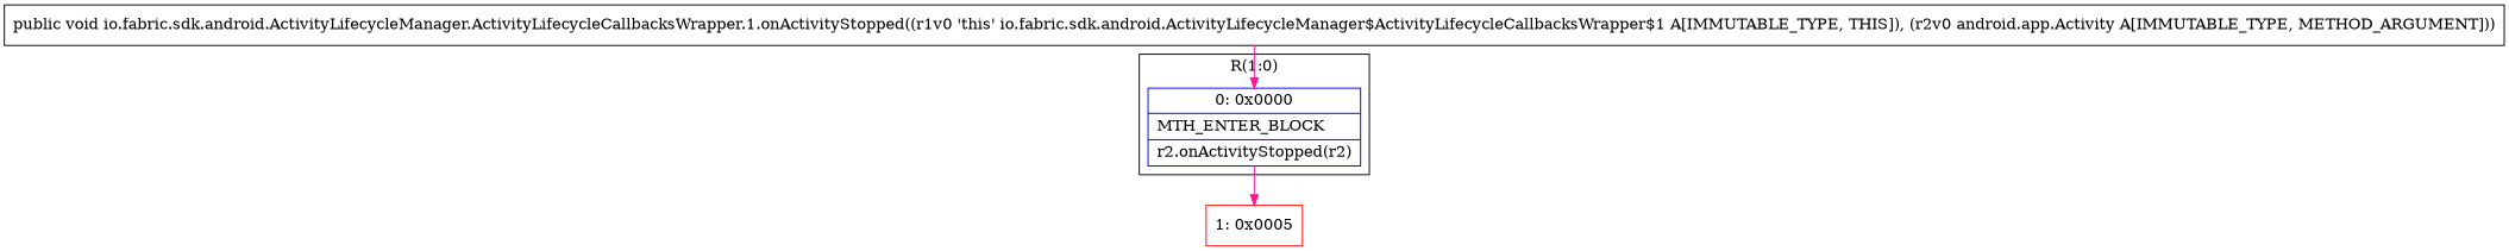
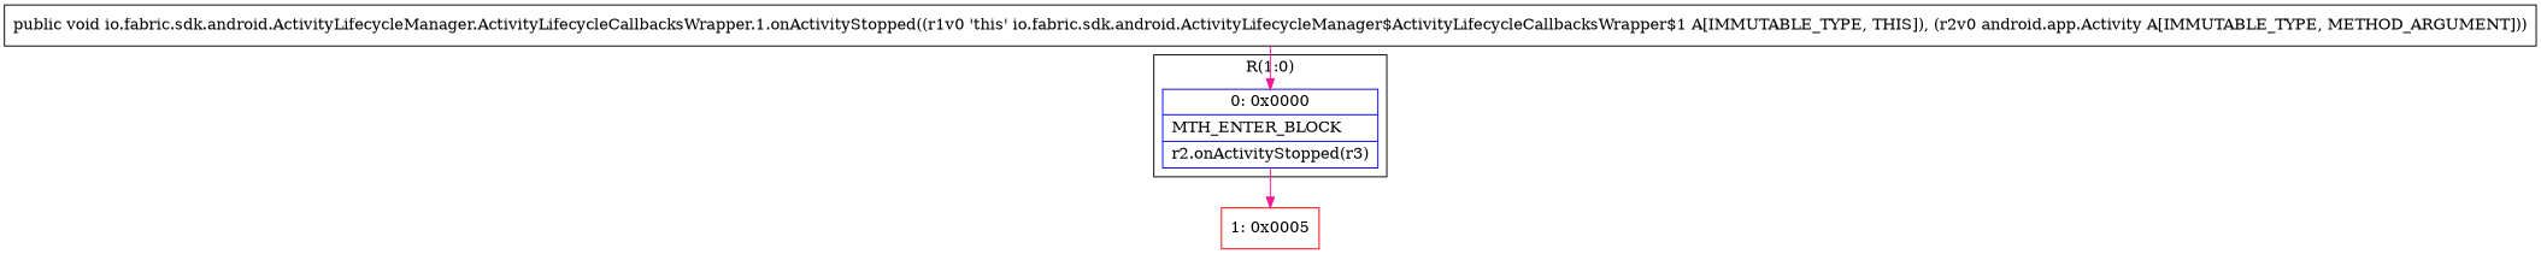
  digraph {
    node [shape=record]
    edge [color=deeppink]
-   n1 [color=blue label="{0\:\ 0x0000|MTH_ENTER_BLOCK\l|r2.onActivityStopped(r2)\l}"]
+   n1 [color=blue label="{0\:\ 0x0000|MTH_ENTER_BLOCK\l|r2.onActivityStopped(r3)\l}"]
    n2 [color=red label="{1\:\ 0x0005}"]
    n3 [label="{public void io.fabric.sdk.android.ActivityLifecycleManager.ActivityLifecycleCallbacksWrapper.1.onActivityStopped((r1v0 'this' io.fabric.sdk.android.ActivityLifecycleManager$ActivityLifecycleCallbacksWrapper$1 A[IMMUTABLE_TYPE, THIS]), (r2v0 android.app.Activity A[IMMUTABLE_TYPE, METHOD_ARGUMENT])) }"]
    subgraph cluster_1 {
      label="R(1:0)"
      n1
    }
    n1 -> n2
    n3 -> n1
  }
